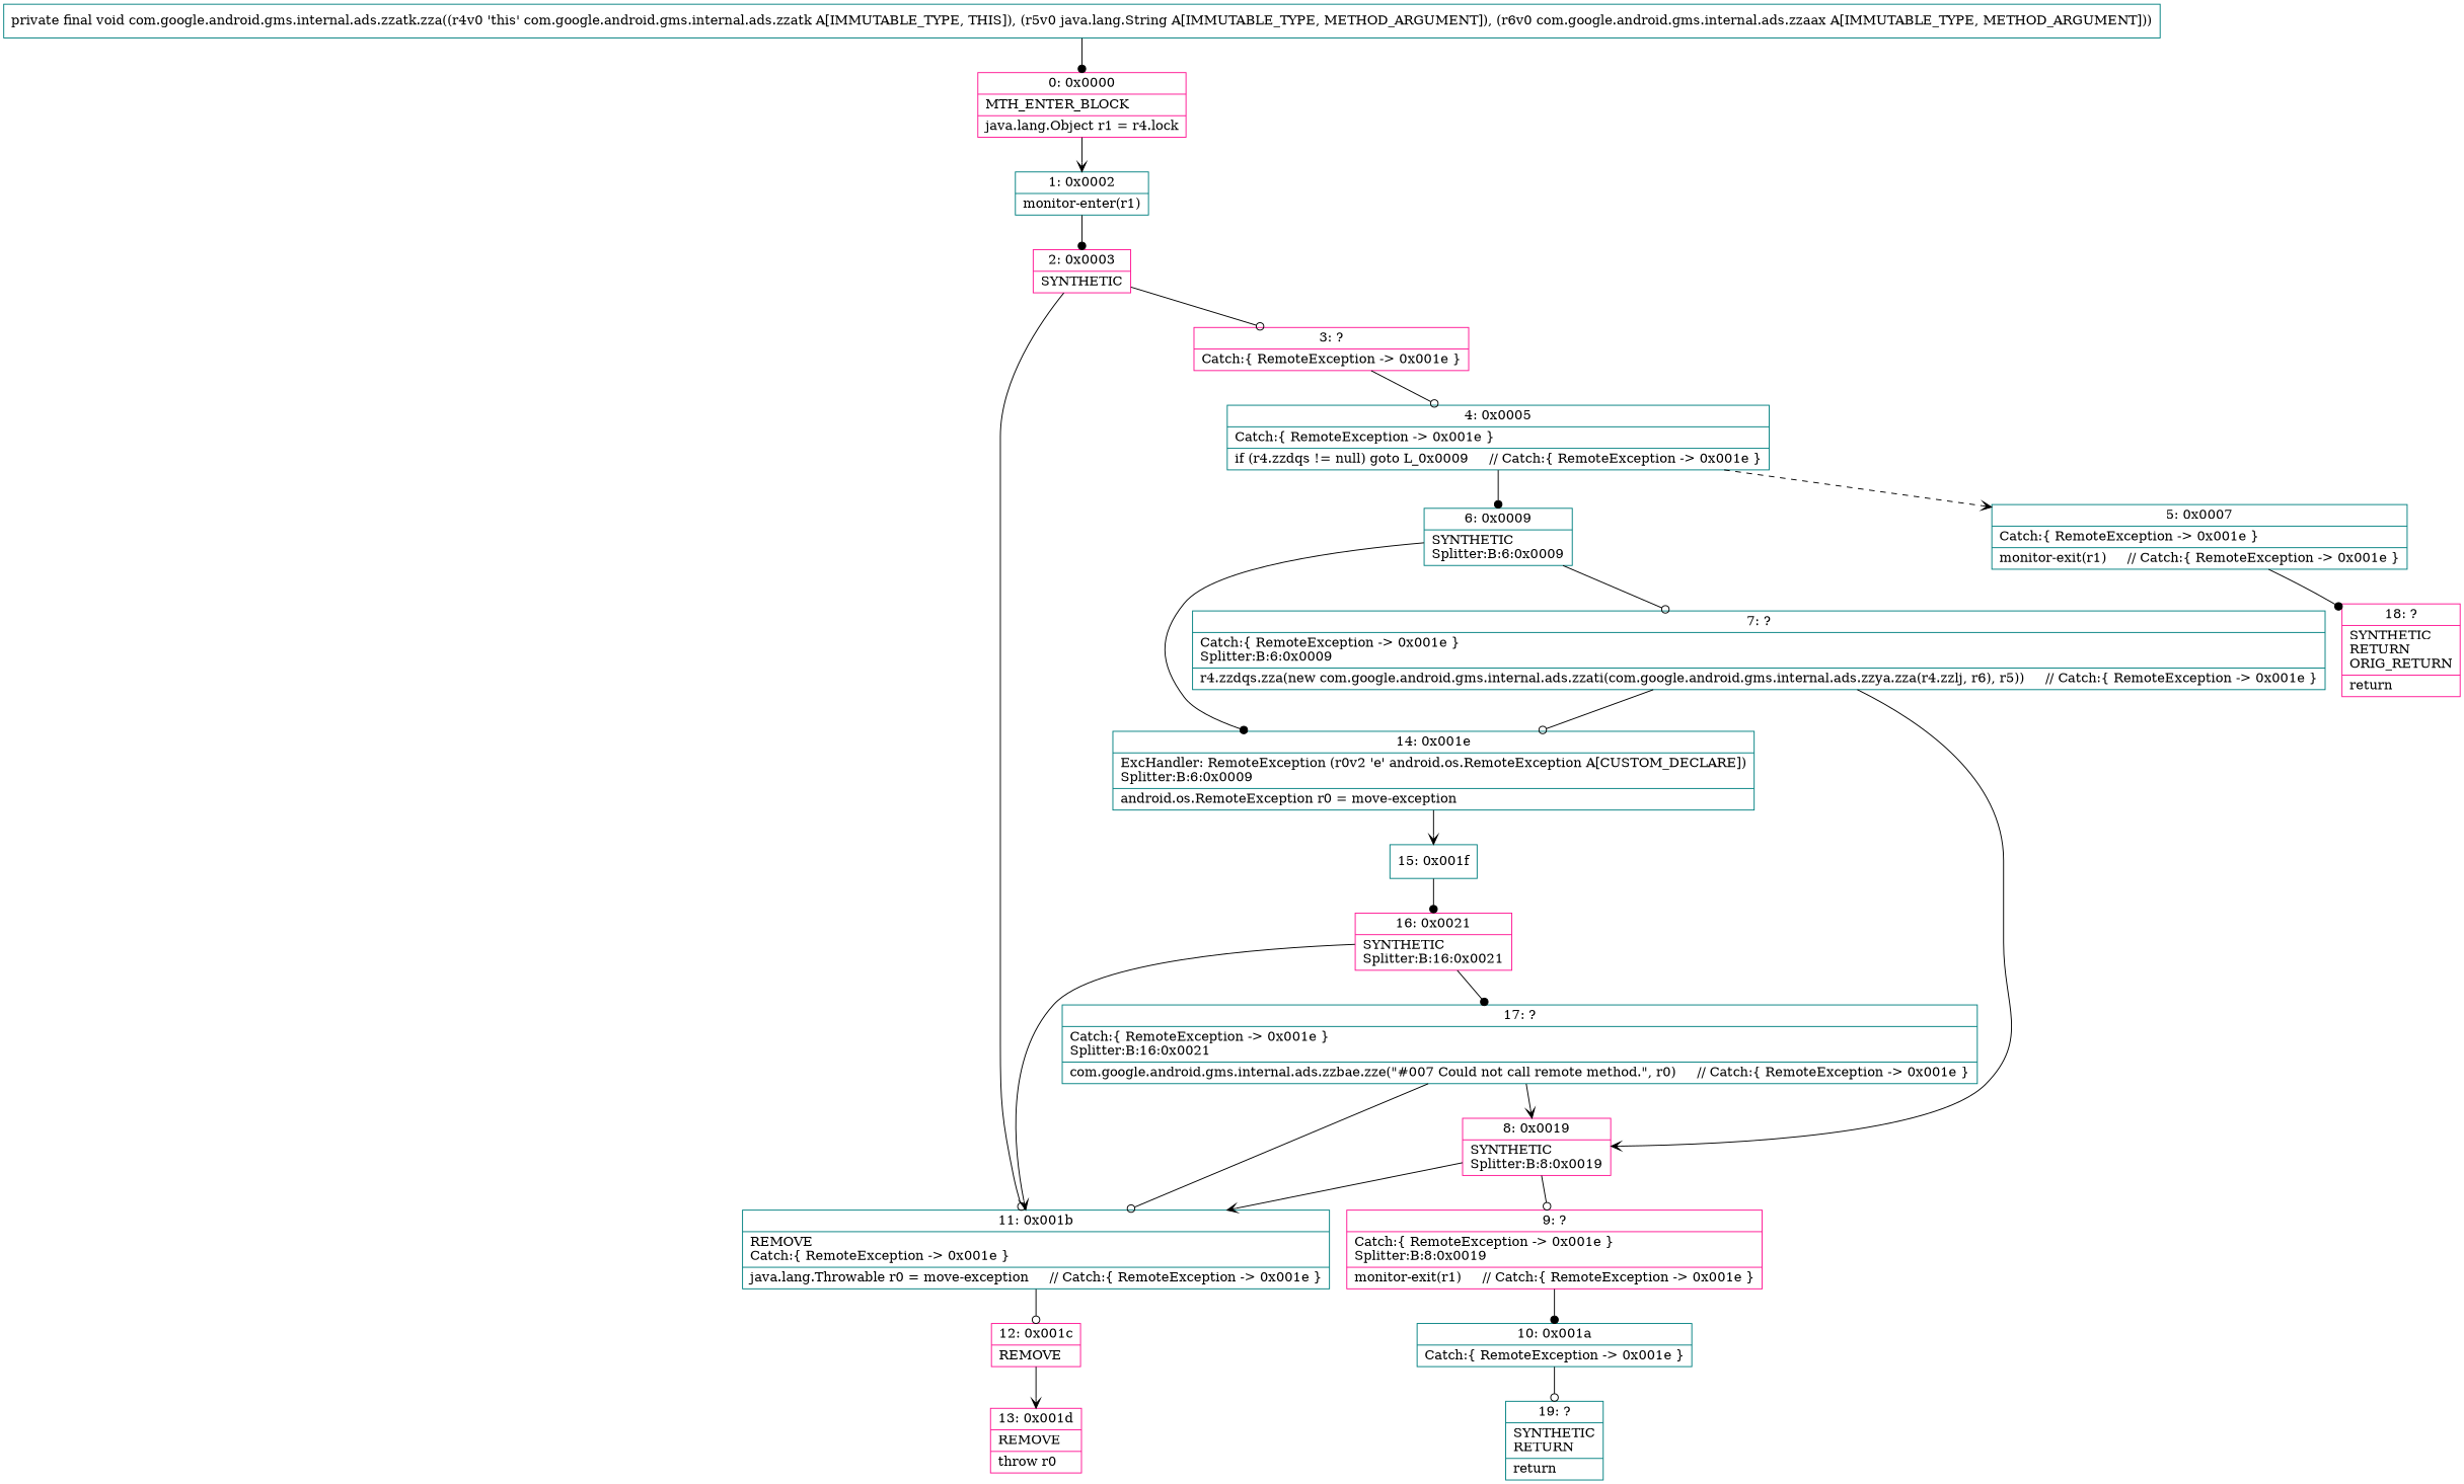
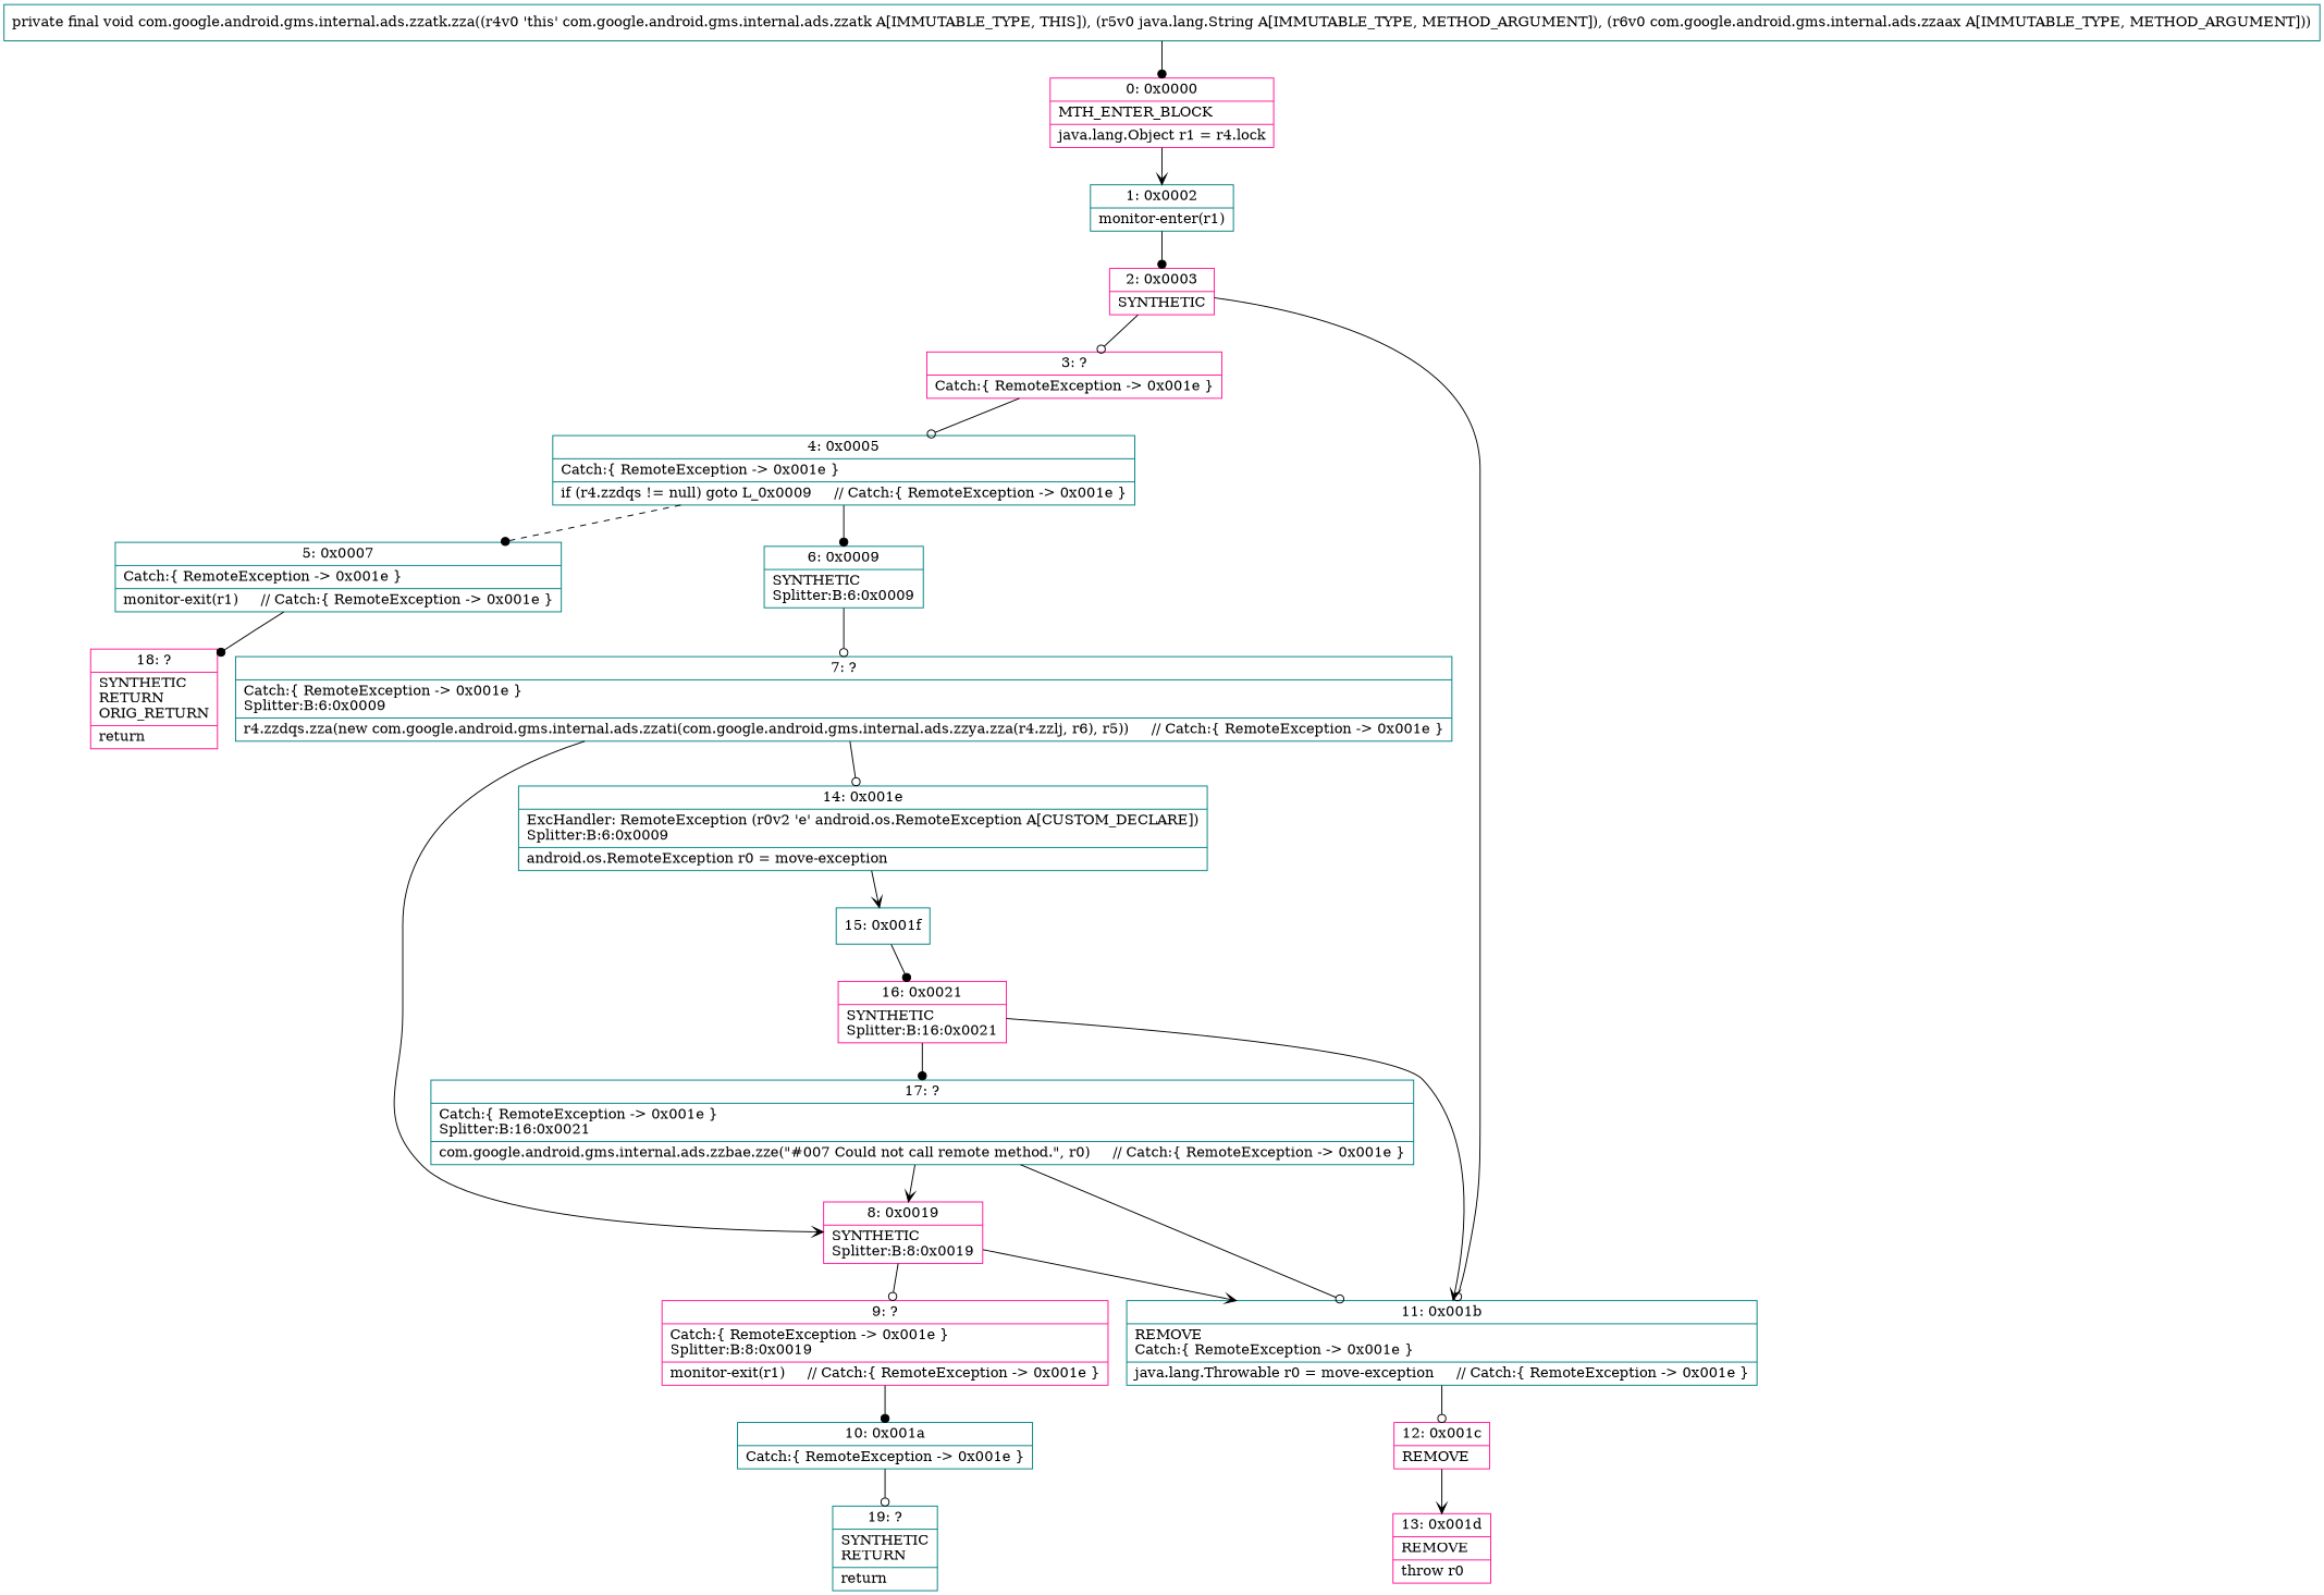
  digraph {
    node [color=teal shape=record]
    edge [arrowhead=odot]
    n1 [color=deeppink label="{0\:\ 0x0000|MTH_ENTER_BLOCK\l|java.lang.Object r1 = r4.lock\l}"]
    n2 [label="{1\:\ 0x0002|monitor\-enter(r1)\l}"]
    n3 [color=deeppink label="{2\:\ 0x0003|SYNTHETIC\l}"]
    n4 [color=deeppink label="{3\:\ ?|Catch:\{ RemoteException \-\> 0x001e \}\l}"]
    n5 [label="{11\:\ 0x001b|REMOVE\lCatch:\{ RemoteException \-\> 0x001e \}\l|java.lang.Throwable r0 = move\-exception     \/\/ Catch:\{ RemoteException \-\> 0x001e \}\l}"]
    n6 [label="{4\:\ 0x0005|Catch:\{ RemoteException \-\> 0x001e \}\l|if (r4.zzdqs != null) goto L_0x0009     \/\/ Catch:\{ RemoteException \-\> 0x001e \}\l}"]
    n7 [color=deeppink label="{12\:\ 0x001c|REMOVE\l}"]
    n8 [label="{5\:\ 0x0007|Catch:\{ RemoteException \-\> 0x001e \}\l|monitor\-exit(r1)     \/\/ Catch:\{ RemoteException \-\> 0x001e \}\l}"]
    n9 [label="{6\:\ 0x0009|SYNTHETIC\lSplitter:B:6:0x0009\l}"]
    n10 [color=deeppink label="{18\:\ ?|SYNTHETIC\lRETURN\lORIG_RETURN\l|return\l}"]
    n11 [label="{7\:\ ?|Catch:\{ RemoteException \-\> 0x001e \}\lSplitter:B:6:0x0009\l|r4.zzdqs.zza(new com.google.android.gms.internal.ads.zzati(com.google.android.gms.internal.ads.zzya.zza(r4.zzlj, r6), r5))     \/\/ Catch:\{ RemoteException \-\> 0x001e \}\l}"]
    n12 [label="{14\:\ 0x001e|ExcHandler: RemoteException (r0v2 'e' android.os.RemoteException A[CUSTOM_DECLARE])\lSplitter:B:6:0x0009\l|android.os.RemoteException r0 = move\-exception\l}"]
    n13 [color=deeppink label="{8\:\ 0x0019|SYNTHETIC\lSplitter:B:8:0x0019\l}"]
    n14 [label="{15\:\ 0x001f}"]
    n15 [color=deeppink label="{9\:\ ?|Catch:\{ RemoteException \-\> 0x001e \}\lSplitter:B:8:0x0019\l|monitor\-exit(r1)     \/\/ Catch:\{ RemoteException \-\> 0x001e \}\l}"]
    n16 [label="{10\:\ 0x001a|Catch:\{ RemoteException \-\> 0x001e \}\l}"]
    n17 [label="{19\:\ ?|SYNTHETIC\lRETURN\l|return\l}"]
    n18 [color=deeppink label="{13\:\ 0x001d|REMOVE\l|throw r0\l}"]
    n19 [color=deeppink label="{16\:\ 0x0021|SYNTHETIC\lSplitter:B:16:0x0021\l}"]
    n20 [label="{17\:\ ?|Catch:\{ RemoteException \-\> 0x001e \}\lSplitter:B:16:0x0021\l|com.google.android.gms.internal.ads.zzbae.zze(\"#007 Could not call remote method.\", r0)     \/\/ Catch:\{ RemoteException \-\> 0x001e \}\l}"]
    n21 [label="{private final void com.google.android.gms.internal.ads.zzatk.zza((r4v0 'this' com.google.android.gms.internal.ads.zzatk A[IMMUTABLE_TYPE, THIS]), (r5v0 java.lang.String A[IMMUTABLE_TYPE, METHOD_ARGUMENT]), (r6v0 com.google.android.gms.internal.ads.zzaax A[IMMUTABLE_TYPE, METHOD_ARGUMENT])) }"]
    n1 -> n2 [arrowhead=vee]
    n2 -> n3 [arrowhead=dot]
    n3 -> n4
    n3 -> n5
    n4 -> n6
    n5 -> n7
-   n6 -> n8 [arrowhead=vee style=dashed]
+   n6 -> n8 [arrowhead=dot style=dashed]
    n6 -> n9 [arrowhead=dot]
    n7 -> n18 [arrowhead=vee]
    n8 -> n10 [arrowhead=dot]
    n9 -> n11
-   n9 -> n12 [arrowhead=dot]
    n11 -> n12
    n11 -> n13 [arrowhead=vee]
    n12 -> n14 [arrowhead=vee]
    n13 -> n5 [arrowhead=vee]
    n13 -> n15
    n14 -> n19 [arrowhead=dot]
    n15 -> n16 [arrowhead=dot]
    n16 -> n17
    n19 -> n5 [arrowhead=vee]
    n19 -> n20 [arrowhead=dot]
    n20 -> n5
    n20 -> n13 [arrowhead=vee]
    n21 -> n1 [arrowhead=dot]
  }
